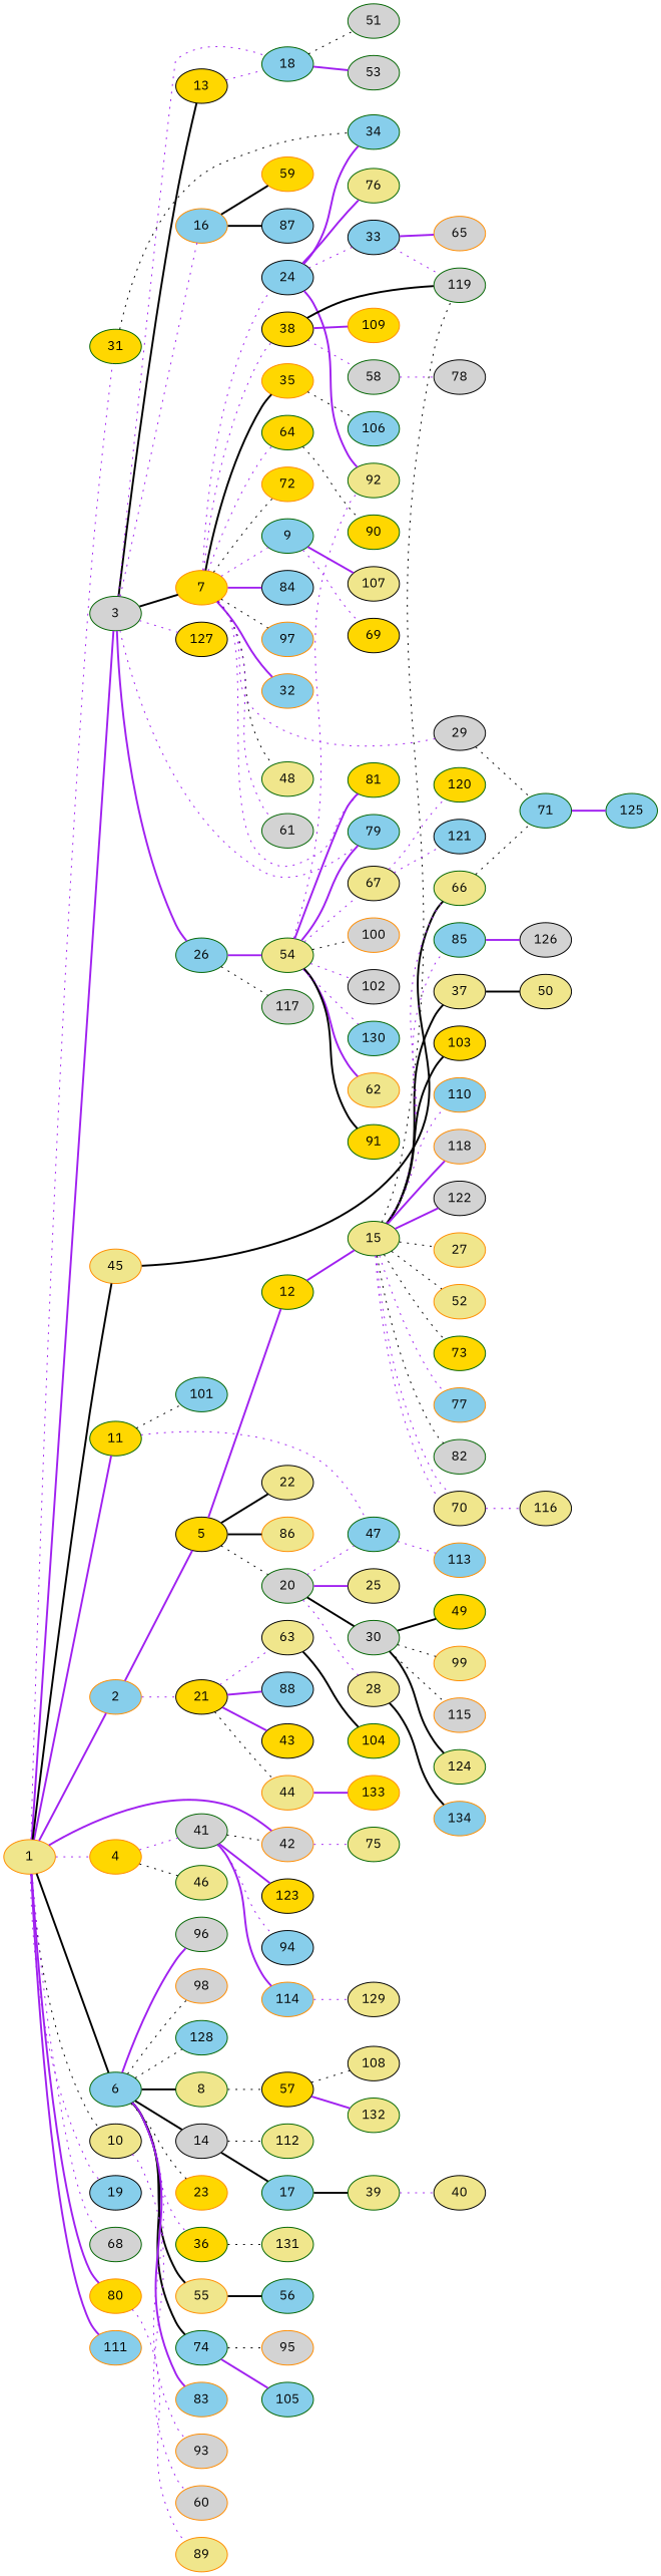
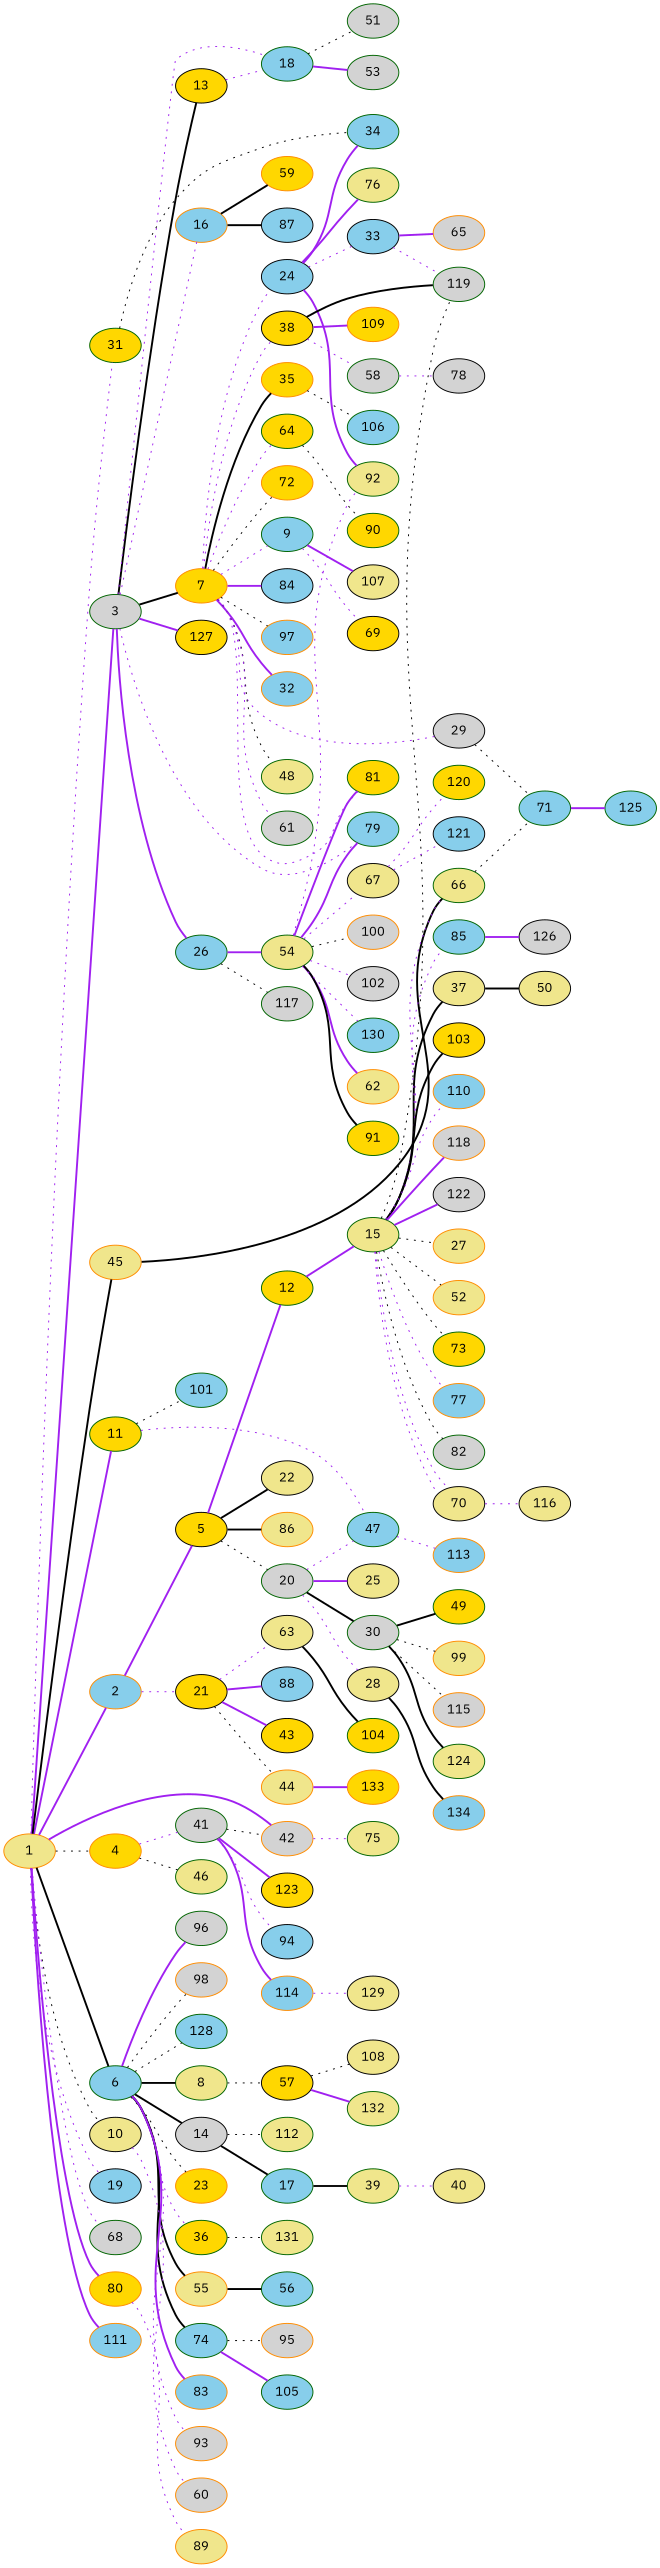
  graph {
    fontname="IBM Plex Sans"
    rankdir=LR
    node [color=darkgreen fillcolor=khaki fontname="IBM Plex Sans" style=filled]
    edge [color=purple fontname="IBM Plex Sans" style=dotted]
    1 [color=darkorange]
    2 [color=darkorange fillcolor=skyblue]
    3 [fillcolor=lightgrey]
    4 [color=darkorange fillcolor=gold]
    6 [fillcolor=skyblue]
    10 [color=black]
    11 [fillcolor=gold]
    19 [color=black fillcolor=skyblue]
    31 [fillcolor=gold]
    42 [color=darkorange fillcolor=lightgrey]
    45 [color=darkorange]
    68 [fillcolor=lightgrey]
    80 [color=darkorange fillcolor=gold]
    111 [color=darkorange fillcolor=skyblue]
    5 [color=black fillcolor=gold]
    21 [color=black fillcolor=gold]
    7 [color=darkorange fillcolor=gold]
    13 [color=black fillcolor=gold]
    16 [color=darkorange fillcolor=skyblue]
    18 [fillcolor=skyblue]
    26 [fillcolor=skyblue]
    79 [fillcolor=skyblue]
    127 [color=black fillcolor=gold]
    41 [fillcolor=lightgrey]
    46
    8
    14 [color=black fillcolor=lightgrey]
    23 [color=darkorange fillcolor=gold]
    36 [fillcolor=gold]
    55 [color=darkorange]
    74 [fillcolor=skyblue]
    83 [color=darkorange fillcolor=skyblue]
    93 [color=darkorange fillcolor=lightgrey]
    96 [fillcolor=lightgrey]
    98 [color=darkorange fillcolor=lightgrey]
    128 [fillcolor=skyblue]
    60 [color=darkorange fillcolor=lightgrey]
    47 [fillcolor=skyblue]
    101 [fillcolor=skyblue]
    34 [fillcolor=skyblue]
    75
    66
    89 [color=darkorange]
    12 [fillcolor=gold]
    20 [fillcolor=lightgrey]
    22 [color=black]
    86 [color=darkorange]
    43 [color=black fillcolor=gold]
    44 [color=darkorange]
    63 [color=black]
    88 [color=black fillcolor=skyblue]
    9 [fillcolor=skyblue]
    24 [color=black fillcolor=skyblue]
    29 [color=black fillcolor=lightgrey]
    32 [color=darkorange fillcolor=skyblue]
    35 [color=darkorange fillcolor=gold]
    38 [color=black fillcolor=gold]
    48
    61 [fillcolor=lightgrey]
    64 [fillcolor=gold]
    72 [color=darkorange fillcolor=gold]
    81 [fillcolor=gold]
    84 [color=black fillcolor=skyblue]
    97 [color=darkorange fillcolor=skyblue]
    59 [color=darkorange fillcolor=gold]
    87 [color=black fillcolor=skyblue]
    51 [fillcolor=lightgrey]
    53 [fillcolor=lightgrey]
    54
    117 [fillcolor=lightgrey]
    94 [color=black fillcolor=skyblue]
    114 [color=darkorange fillcolor=skyblue]
    123 [color=black fillcolor=gold]
    15
    25 [color=black]
    28 [color=black]
    30 [fillcolor=lightgrey]
    57 [color=black fillcolor=gold]
    17 [fillcolor=skyblue]
    112
    131
    56 [fillcolor=skyblue]
    95 [color=darkorange fillcolor=lightgrey]
    105 [fillcolor=skyblue]
    69 [color=black fillcolor=gold]
    107 [color=black]
    33 [color=black fillcolor=skyblue]
    76
    92
    71 [fillcolor=skyblue]
    106 [fillcolor=skyblue]
    119 [fillcolor=lightgrey]
    58 [fillcolor=lightgrey]
    109 [color=darkorange fillcolor=gold]
    90 [fillcolor=gold]
    108 [color=black]
    132
    113 [color=darkorange fillcolor=skyblue]
    27 [color=darkorange]
    37 [color=black]
    52 [color=darkorange]
    70 [color=black]
    73 [fillcolor=gold]
    77 [color=darkorange fillcolor=skyblue]
    82 [fillcolor=lightgrey]
    85 [fillcolor=skyblue]
    103 [color=black fillcolor=gold]
    110 [color=darkorange fillcolor=skyblue]
    118 [color=darkorange fillcolor=lightgrey]
    122 [color=black fillcolor=lightgrey]
    39
    50 [color=black]
    116 [color=black]
    126 [color=black fillcolor=lightgrey]
    40 [color=black]
    134 [color=darkorange fillcolor=skyblue]
    49 [fillcolor=gold]
    99 [color=darkorange]
    115 [color=darkorange fillcolor=lightgrey]
    124
    133 [color=darkorange fillcolor=gold]
    104 [fillcolor=gold]
    65 [color=darkorange fillcolor=lightgrey]
    62 [color=darkorange]
    67 [color=black]
    91 [fillcolor=gold]
    100 [color=darkorange fillcolor=lightgrey]
    102 [color=black fillcolor=lightgrey]
    130 [fillcolor=skyblue]
    125 [fillcolor=skyblue]
    78 [color=black fillcolor=lightgrey]
    129 [color=black]
    120 [fillcolor=gold]
    121 [color=black fillcolor=skyblue]
    1 -- 2 [style=bold]
    1 -- 3 [style=bold]
-   1 -- 4
+   1 -- 4 [color=black]
    1 -- 6 [color=black style=bold]
    1 -- 10 [color=black]
    1 -- 11 [style=bold]
    1 -- 19
    1 -- 31
    1 -- 42 [style=bold]
    1 -- 45 [color=black style=bold]
    1 -- 68
    1 -- 80 [style=bold]
    1 -- 111 [style=bold]
    2 -- 5 [style=bold]
    2 -- 21
    3 -- 7 [color=black style=bold]
    3 -- 13 [color=black style=bold]
    3 -- 16
    3 -- 18
    3 -- 26 [style=bold]
    3 -- 79
-   3 -- 127
+   3 -- 127 [style=bold]
    4 -- 41
    4 -- 46 [color=black]
    6 -- 8 [color=black style=bold]
    6 -- 14 [color=black style=bold]
    6 -- 23 [color=black]
    6 -- 36
    6 -- 55 [color=black style=bold]
    6 -- 74 [color=black style=bold]
    6 -- 83 [style=bold]
    6 -- 93
    6 -- 96 [style=bold]
    6 -- 98 [color=black]
    6 -- 128 [color=black]
    10 -- 60
    11 -- 47
    11 -- 101 [color=black]
    31 -- 34 [color=black]
    42 -- 75
    45 -- 66 [color=black style=bold]
    80 -- 89
    5 -- 12 [style=bold]
    5 -- 20 [color=black]
    5 -- 22 [color=black style=bold]
    5 -- 86 [color=black style=bold]
    21 -- 43 [style=bold]
    21 -- 44 [color=black]
    21 -- 63
    21 -- 88 [style=bold]
    7 -- 9
    7 -- 24
    7 -- 29
    7 -- 32 [style=bold]
    7 -- 35 [color=black style=bold]
    7 -- 38
    7 -- 48 [color=black]
    7 -- 61
    7 -- 64
    7 -- 72 [color=black]
    7 -- 81
    7 -- 84 [style=bold]
    7 -- 97 [color=black]
    13 -- 18
    16 -- 59 [color=black style=bold]
    16 -- 87 [color=black style=bold]
    18 -- 51 [color=black]
    18 -- 53 [style=bold]
    26 -- 54 [style=bold]
    26 -- 117 [color=black]
    41 -- 42 [color=black]
    41 -- 94
    41 -- 114 [style=bold]
    41 -- 123 [style=bold]
    8 -- 57 [color=black]
    14 -- 17 [color=black style=bold]
    14 -- 112 [color=black]
    36 -- 131 [color=black]
    55 -- 56 [color=black style=bold]
    74 -- 95 [color=black]
    74 -- 105 [style=bold]
    47 -- 113
    66 -- 71 [color=black]
    12 -- 15 [style=bold]
    20 -- 47
    20 -- 25 [style=bold]
    20 -- 28
    20 -- 30 [color=black style=bold]
    44 -- 133 [style=bold]
    63 -- 104 [color=black style=bold]
    9 -- 69
    9 -- 107 [style=bold]
    24 -- 34 [style=bold]
    24 -- 33
    24 -- 76 [style=bold]
    24 -- 92 [style=bold]
    29 -- 71 [color=black]
    35 -- 106 [color=black]
    38 -- 119 [color=black style=bold]
    38 -- 58
    38 -- 109 [style=bold]
    64 -- 90 [color=black]
    54 -- 79 [style=bold]
    54 -- 81 [style=bold]
    54 -- 92
    54 -- 62 [style=bold]
    54 -- 67
    54 -- 91 [color=black style=bold]
    54 -- 100 [color=black]
    54 -- 102
    54 -- 130
    114 -- 129
    15 -- 66
    15 -- 119 [color=black]
    15 -- 27 [color=black]
    15 -- 37 [color=black style=bold]
    15 -- 52 [color=black]
    15 -- 70
    15 -- 70
    15 -- 73 [color=black]
    15 -- 77
    15 -- 82 [color=black]
    15 -- 85
    15 -- 103 [color=black style=bold]
    15 -- 110
    15 -- 118 [style=bold]
    15 -- 122 [style=bold]
    28 -- 134 [color=black style=bold]
    30 -- 49 [color=black style=bold]
    30 -- 99 [color=black]
    30 -- 115 [color=black]
    30 -- 124 [color=black style=bold]
    57 -- 108 [color=black]
    57 -- 132 [style=bold]
    17 -- 39 [color=black style=bold]
    33 -- 119
    33 -- 65 [style=bold]
    71 -- 125 [style=bold]
    58 -- 78
    37 -- 50 [color=black style=bold]
    70 -- 116
    85 -- 126 [style=bold]
    39 -- 40
    67 -- 120
    67 -- 121
  }
